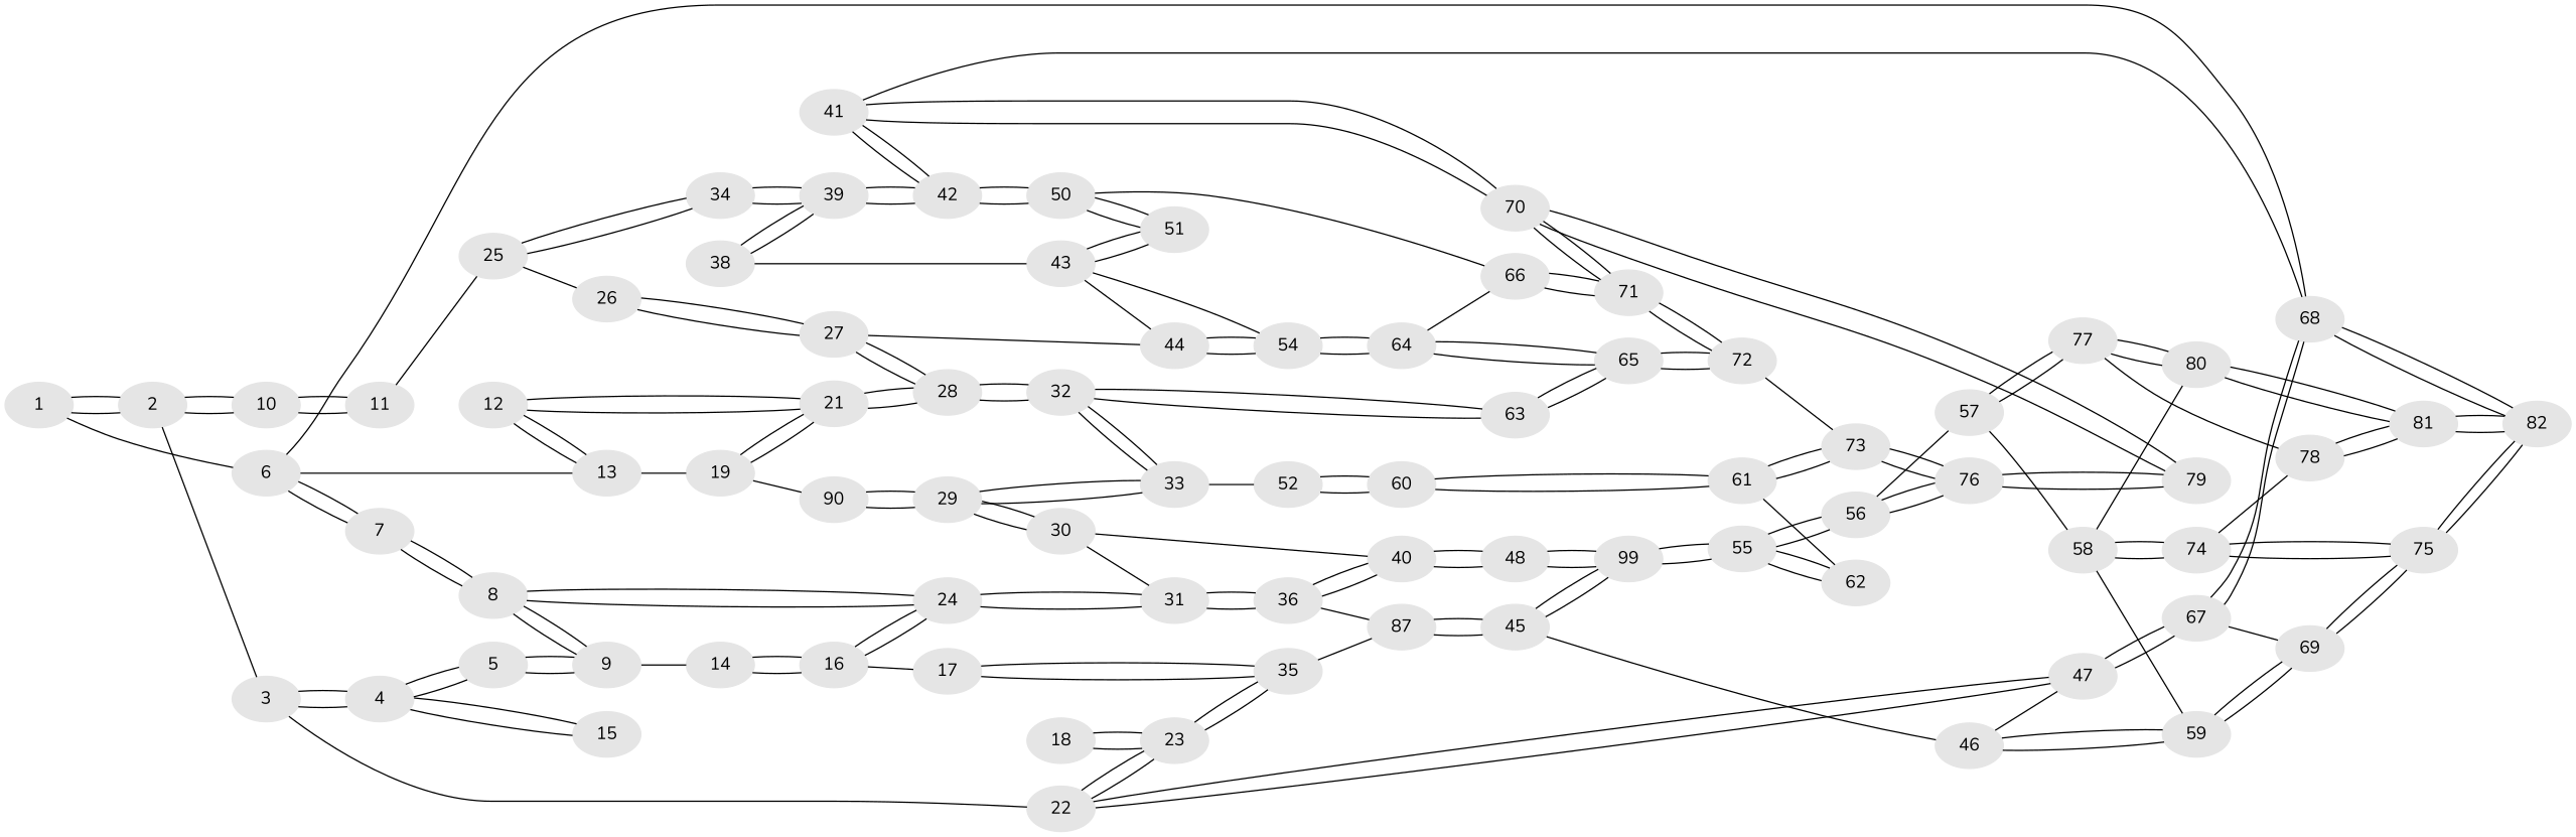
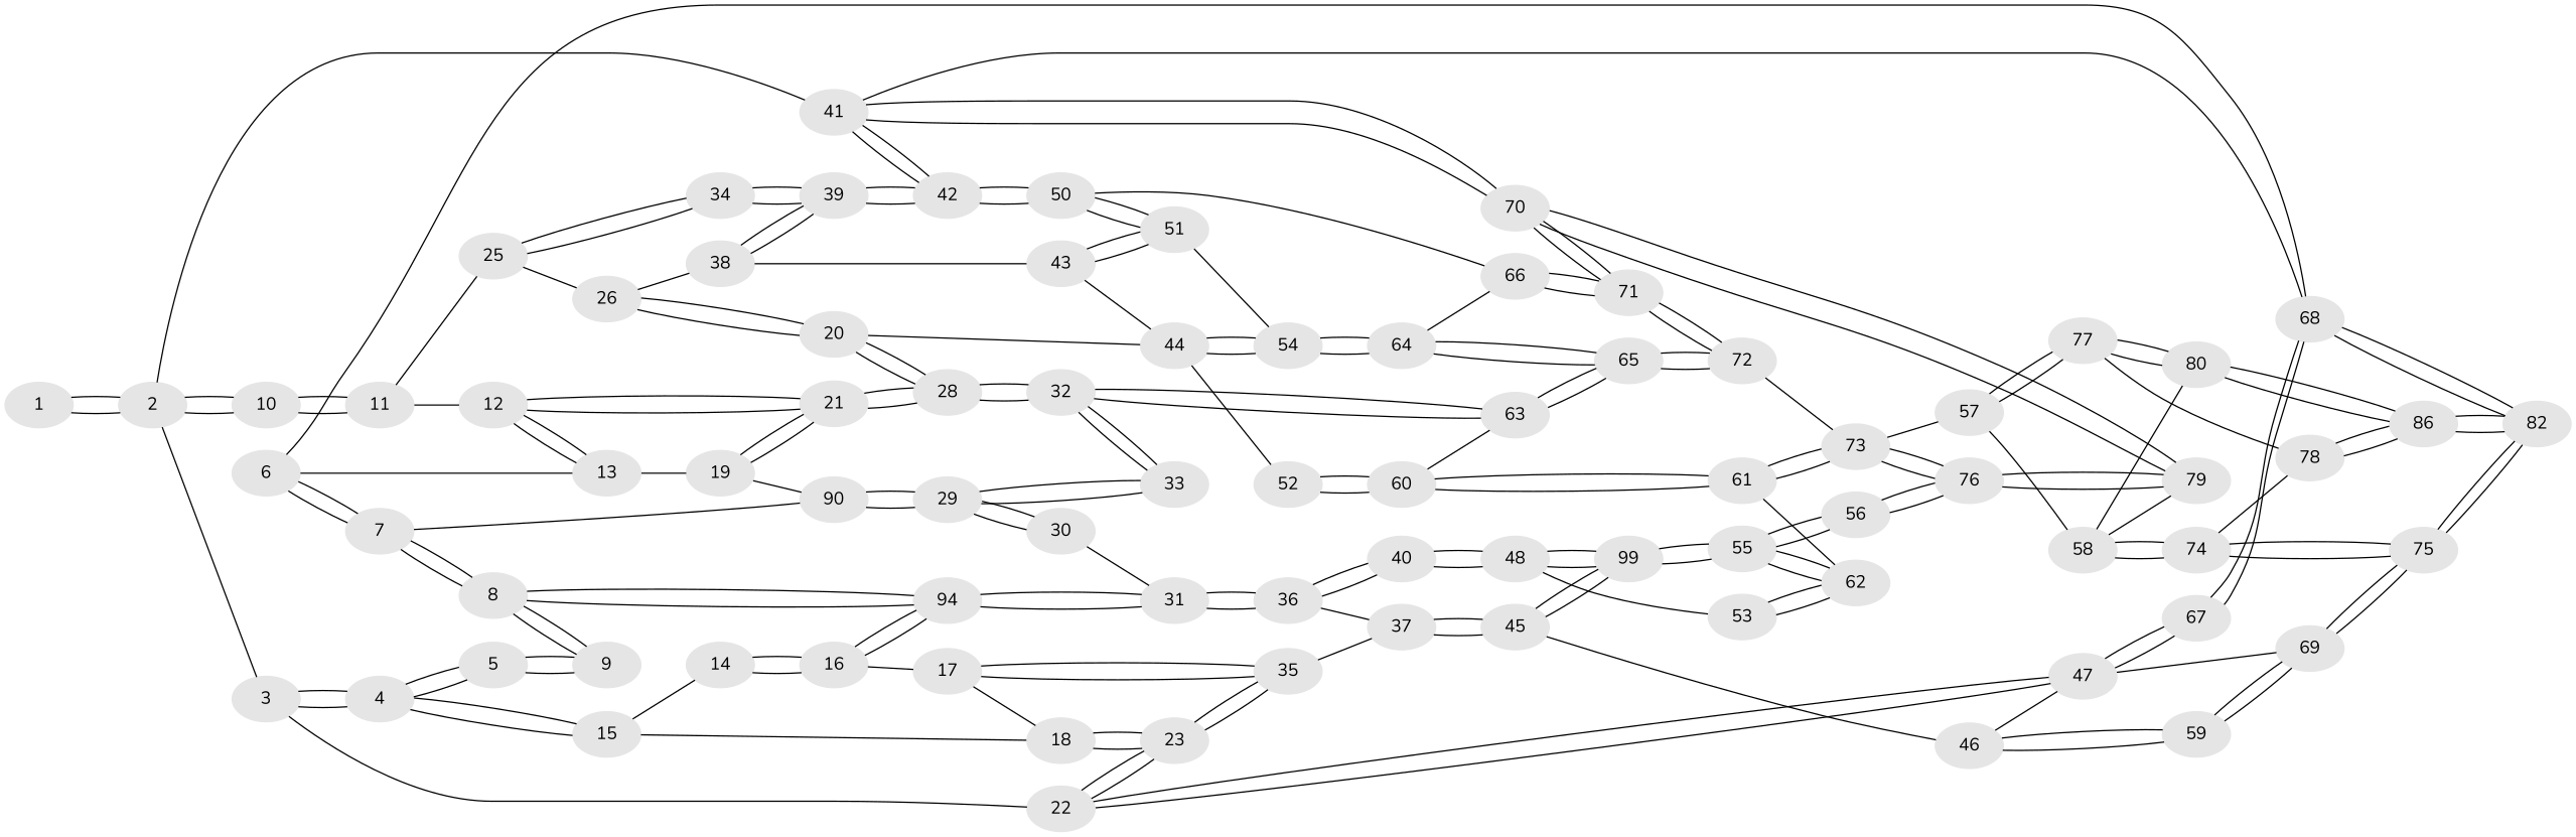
  graph {
    fontname=Nunito
    rankdir=LR
    node [color=gray90 fontname=Nunito style=filled]
    edge [fontname=Nunito]
    1
    2
    6
    3
    10
    41
    68
    7
    13
    4
    22
    11
    42
    70
    5
    15
    23
    47
    82
    9
    18
    14
    8
    n24 [label=90]
    19
-   24
+   24 [label=94]
    29
    31
    16
    12
    25
    34
    39
    21
    26
    28
    17
    35
-   37 [label=87]
+   37
    30
    33
    32
    67
    36
-   27
+   27 [label=20]
    38
    44
    43
    54
    63
    40
    52
    48
    65
    60
    45
    46
    n58 [label=99]
    51
    50
+   53
    71
    79
    66
    64
    59
    55
    69
    62
    56
    61
    57
    76
    58
    77
    74
    80
    78
    75
    73
    72
-   81
+   81 [label=86]
    1 -- 2
    1 -- 2
-   1 -- 6
    2 -- 3
    2 -- 10
    2 -- 10
+   2 -- 41
    6 -- 68
    6 -- 7
    6 -- 7
    6 -- 13
    3 -- 4
    3 -- 4
    3 -- 22
    10 -- 11
    10 -- 11
    41 -- 68
    41 -- 42
    41 -- 42
    41 -- 70
    41 -- 70
    68 -- 82
    68 -- 82
    7 -- 8
    7 -- 8
+   7 -- n24
    13 -- 19
    4 -- 5
    4 -- 5
    4 -- 15
    4 -- 15
    22 -- 23
    22 -- 23
    22 -- 47
    22 -- 47
+   11 -- 12
    11 -- 25
    42 -- 50
    42 -- 50
    70 -- 71
    70 -- 71
    70 -- 79
    70 -- 79
    5 -- 9
    5 -- 9
+   15 -- 18
    23 -- 35
    23 -- 35
    47 -- 67
    47 -- 67
-   9 -- 14
+   15 -- 14
    18 -- 23
    18 -- 23
    14 -- 16
    14 -- 16
    8 -- 9
    8 -- 9
    8 -- 24
    8 -- 24
    n24 -- 29
    n24 -- 29
    19 -- n24
    19 -- 21
    19 -- 21
    24 -- 31
    24 -- 31
    29 -- 30
    29 -- 30
    29 -- 33
    29 -- 33
    31 -- 36
    31 -- 36
    16 -- 24
    16 -- 24
    16 -- 17
    12 -- 13
    12 -- 13
    12 -- 21
    12 -- 21
    25 -- 34
    25 -- 34
    25 -- 26
    34 -- 39
    34 -- 39
    39 -- 42
    39 -- 42
    21 -- 28
    21 -- 28
    26 -- 27
    26 -- 27
+   26 -- 38
    28 -- 32
    28 -- 32
+   17 -- 18
    17 -- 35
    17 -- 35
    35 -- 37
    37 -- 45
    37 -- 45
    30 -- 31
-   30 -- 40
-   33 -- 52
+   44 -- 52
    32 -- 33
    32 -- 33
    32 -- 63
    32 -- 63
    67 -- 68
    67 -- 68
-   67 -- 69
+   47 -- 69
    36 -- 37
    36 -- 40
    36 -- 40
    27 -- 28
    27 -- 28
    27 -- 44
    38 -- 39
    38 -- 39
    38 -- 43
    44 -- 54
    44 -- 54
    43 -- 44
    43 -- 51
    43 -- 51
    54 -- 64
    54 -- 64
    63 -- 65
    63 -- 65
    40 -- 48
    40 -- 48
    52 -- 60
    52 -- 60
    48 -- n58
    48 -- n58
+   48 -- 53
    65 -- 72
    65 -- 72
+   60 -- 63
    60 -- 61
    60 -- 61
    45 -- 46
    45 -- n58
    45 -- n58
    46 -- 47
    46 -- 59
    46 -- 59
    n58 -- 55
    n58 -- 55
-   43 -- 54
+   51 -- 54
    50 -- 51
    50 -- 51
    50 -- 66
+   53 -- 62
+   53 -- 62
    71 -- 72
    71 -- 72
    66 -- 71
    66 -- 71
    64 -- 65
    64 -- 65
    64 -- 66
    59 -- 69
    59 -- 69
    55 -- 62
    55 -- 62
    55 -- 56
    55 -- 56
    69 -- 75
    69 -- 75
-   56 -- 57
+   73 -- 57
    56 -- 76
    56 -- 76
    61 -- 62
    61 -- 73
    61 -- 73
    57 -- 58
    57 -- 77
    57 -- 77
    76 -- 79
    76 -- 79
-   58 -- 59
+   58 -- 79
    58 -- 74
    58 -- 74
    58 -- 80
    77 -- 80
    77 -- 80
    77 -- 78
    74 -- 78
    74 -- 75
    74 -- 75
    80 -- 81
    80 -- 81
    78 -- 81
    78 -- 81
    75 -- 82
    75 -- 82
    73 -- 76
    73 -- 76
    72 -- 73
    81 -- 82
    81 -- 82
  }
